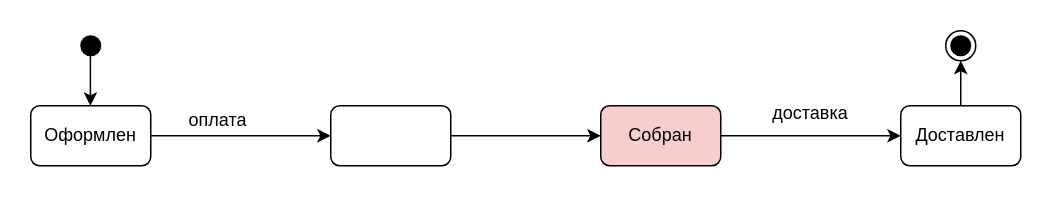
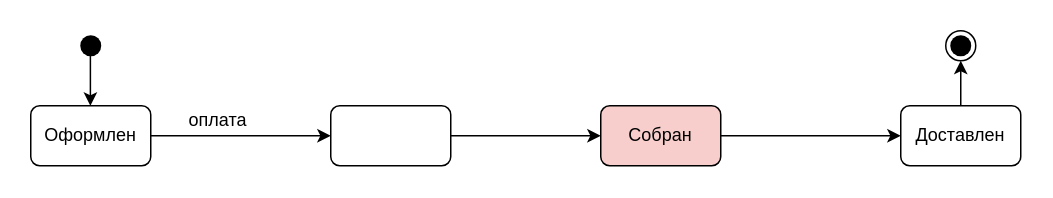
  <mxCell id="0" />
  <mxCell id="1" parent="0" />
  <mxCell id="2" value="" style="endArrow=classic;html=1;rounded=0;" edge="1" parent="1"><mxGeometry width="50" height="50" relative="1" as="geometry"><mxPoint x="59.76" y="30" as="sourcePoint" /><mxPoint x="59.76" y="70" as="targetPoint" /></mxGeometry></mxCell>
  <mxCell id="3" value="" style="shape=waypoint;sketch=0;fillStyle=solid;size=6;pointerEvents=1;points=[];fillColor=none;resizable=0;rotatable=0;perimeter=centerPerimeter;snapToPoint=1;strokeWidth=5;" vertex="1" parent="1"><mxGeometry x="50" y="20" width="20" height="20" as="geometry" /></mxCell>
  <mxCell id="4" value="" style="rounded=1;whiteSpace=wrap;html=1;" vertex="1" parent="1"><mxGeometry x="20" y="70" width="80" height="40" as="geometry" /></mxCell>
  <mxCell id="5" value="Оформлен" style="text;html=1;align=center;verticalAlign=middle;whiteSpace=wrap;rounded=0;" vertex="1" parent="1"><mxGeometry x="30" y="75" width="60" height="30" as="geometry" /></mxCell>
  <mxCell id="6" value="оплата" style="text;html=1;align=center;verticalAlign=middle;whiteSpace=wrap;rounded=0;" vertex="1" parent="1"><mxGeometry x="115" y="65" width="60" height="30" as="geometry" /></mxCell>
  <mxCell id="7" value="" style="endArrow=classic;html=1;rounded=0;exitX=1;exitY=0.5;exitDx=0;exitDy=0;entryX=0;entryY=0.5;entryDx=0;entryDy=0;" edge="1" parent="1"><mxGeometry width="50" height="50" relative="1" as="geometry"><mxPoint x="480" y="90" as="sourcePoint" /><mxPoint x="600" y="90" as="targetPoint" /></mxGeometry></mxCell>
- <mxCell id="8" value="доставка" style="text;html=1;align=center;verticalAlign=middle;whiteSpace=wrap;rounded=0;" vertex="1" parent="1"><mxGeometry x="510" y="60" width="60" height="30" as="geometry" /></mxCell>
  <mxCell id="9" value="" style="rounded=1;whiteSpace=wrap;html=1;" vertex="1" parent="1"><mxGeometry x="600" y="70" width="80" height="40" as="geometry" /></mxCell>
  <mxCell id="10" value="Доставлен" style="text;html=1;align=center;verticalAlign=middle;whiteSpace=wrap;rounded=0;" vertex="1" parent="1"><mxGeometry x="610" y="75" width="60" height="30" as="geometry" /></mxCell>
  <mxCell id="11" value="" style="endArrow=classic;html=1;rounded=0;exitX=0.5;exitY=0;exitDx=0;exitDy=0;" edge="1" parent="1" source="9"><mxGeometry width="50" height="50" relative="1" as="geometry"><mxPoint x="421.8" y="-20" as="sourcePoint" /><mxPoint x="640" y="40" as="targetPoint" /></mxGeometry></mxCell>
  <mxCell id="12" value="" style="ellipse;shape=doubleEllipse;whiteSpace=wrap;html=1;aspect=fixed;" vertex="1" parent="1"><mxGeometry x="630" y="20" width="20" height="20" as="geometry" /></mxCell>
  <mxCell id="13" value="" style="shape=waypoint;sketch=0;fillStyle=solid;size=6;pointerEvents=1;points=[];fillColor=none;resizable=0;rotatable=0;perimeter=centerPerimeter;snapToPoint=1;strokeWidth=5;" vertex="1" parent="1"><mxGeometry x="630" y="20" width="20" height="20" as="geometry" /></mxCell>
  <mxCell id="14" value="" style="endArrow=classic;html=1;rounded=0;exitX=1;exitY=0.5;exitDx=0;exitDy=0;entryX=0;entryY=0.5;entryDx=0;entryDy=0;" edge="1" parent="1" source="4" target="17"><mxGeometry width="50" height="50" relative="1" as="geometry"><mxPoint x="100" y="90" as="sourcePoint" /><mxPoint x="340" y="120" as="targetPoint" /></mxGeometry></mxCell>
  <mxCell id="15" value="Собран" style="rounded=1;whiteSpace=wrap;html=1;fillColor=#f8cecc;" vertex="1" parent="1"><mxGeometry x="400" y="70" width="80" height="40" as="geometry" /></mxCell>
  <mxCell id="16" value="" style="endArrow=classic;html=1;rounded=0;exitX=1;exitY=0.5;exitDx=0;exitDy=0;entryX=0;entryY=0.5;entryDx=0;entryDy=0;" edge="1" parent="1" source="17" target="15"><mxGeometry width="50" height="50" relative="1" as="geometry"><mxPoint x="250" y="90" as="sourcePoint" /><mxPoint x="390" y="90" as="targetPoint" /></mxGeometry></mxCell>
  <mxCell id="17" value="" style="rounded=1;whiteSpace=wrap;html=1;" vertex="1" parent="1"><mxGeometry x="220" y="70" width="80" height="40" as="geometry" /></mxCell>
